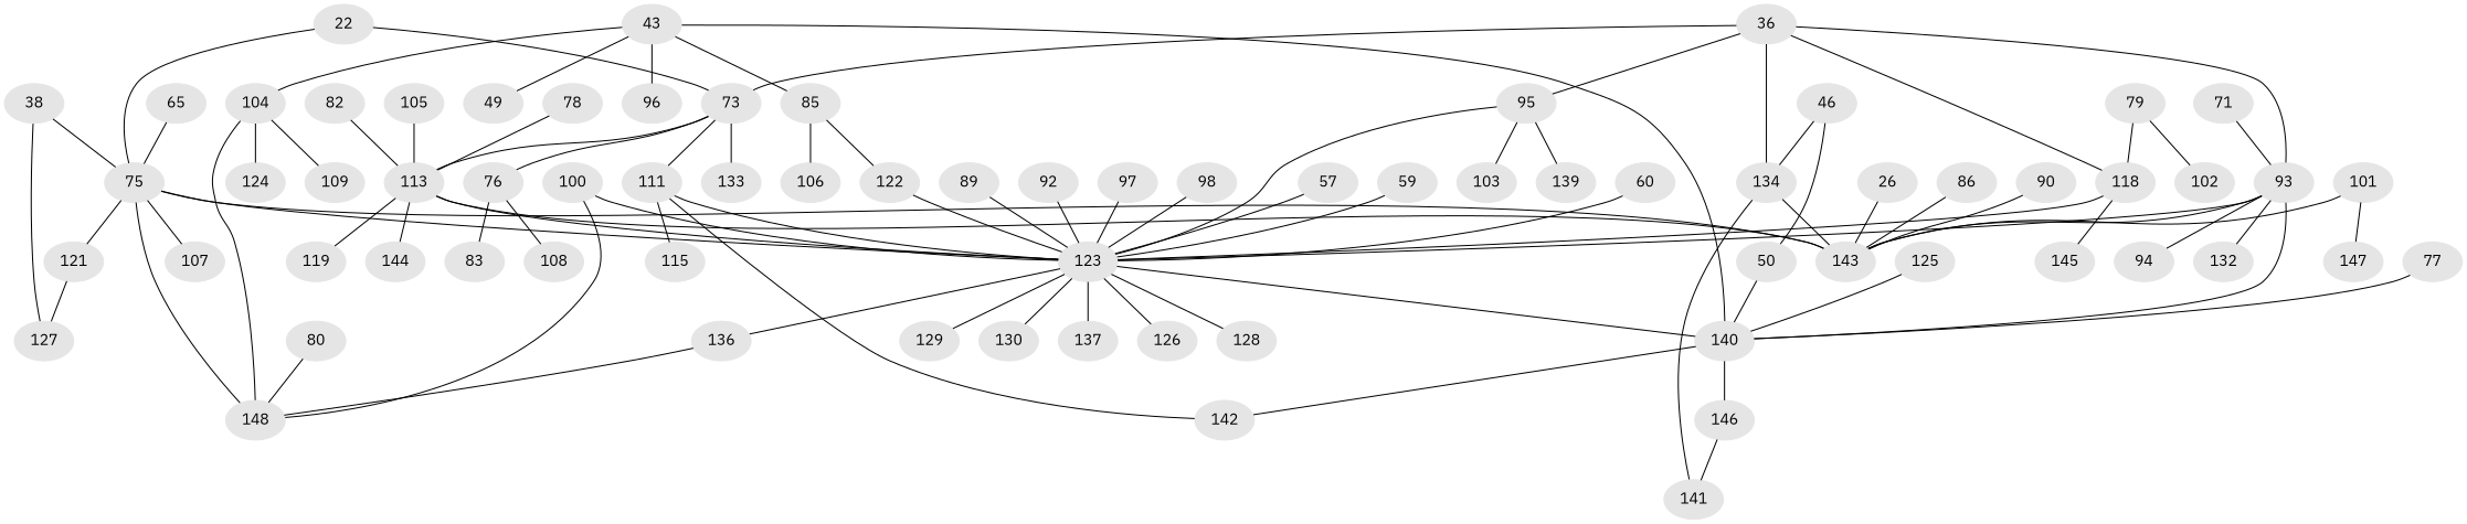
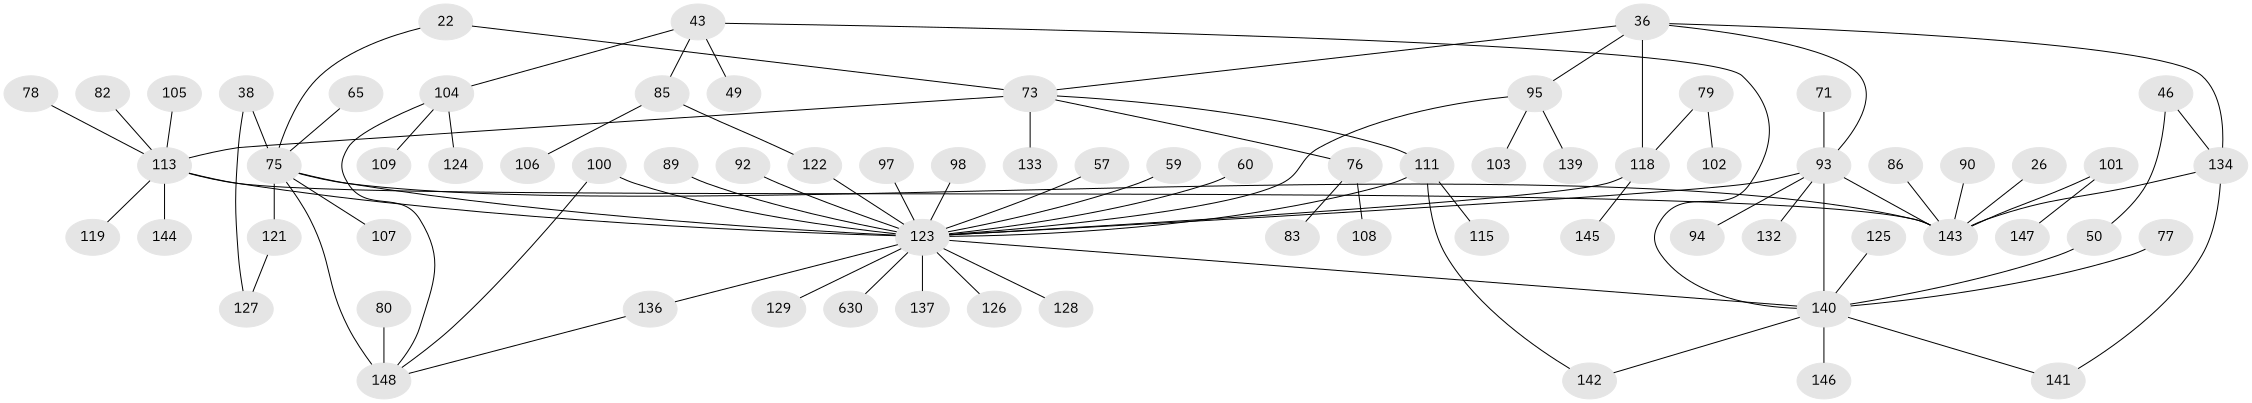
  graph {
    fontname="IBM Plex Sans"
    node [color=gray90 fontname="IBM Plex Sans" style=filled]
    edge [fontname="IBM Plex Sans"]
    73 [super="+32"]
    76
    111
    113 [super="+39+45+68+88"]
    133
    22
    75 [super="+12+34"]
    143 [super="+117+21+138"]
    123 [super="+63+29+116+120+16"]
    107
    121
    148 [super="+25+11+131+64+99"]
    26
    36
    93 [super="+70"]
    95
    118 [super="+52+74"]
    134 [super="+31"]
    140 [super="+53+61+135"]
    94
    132
    103
    139
    145
    141
    38
    127
    43 [super="+33"]
    n29 [label=49]
    85
-   96
    104 [super="+35"]
    106
    122
    109
    124
    142
    146
    46
    50
    126
    128
    129
-   130
+   130 [label=630]
    136 [super="+110"]
    137
    57
    59
    60
    65
    71
    83
    108
    115
    119
    144
    77
    78
    79
    102
    80
    82
    86
    89
    90
    92
    97
    98
    100
    101
    147
    105
    125 [super="+81"]
    73 -- 76
    73 -- 111
    73 -- 113 [weight=2]
    73 -- 133
    76 -- 83
    76 -- 108
    111 -- 123
    111 -- 142
    111 -- 115
    113 -- 143 [weight=4]
    113 -- 123 [weight=3]
    113 -- 119
    113 -- 144
    22 -- 73
    22 -- 75
    75 -- 143
    75 -- 123 [weight=4]
    75 -- 107
    75 -- 121
    75 -- 148 [weight=3]
    123 -- 140 [weight=4]
    123 -- 126
    123 -- 128
    123 -- 129
    123 -- 130
    123 -- 136
    123 -- 137
    121 -- 127
    26 -- 143
    36 -- 73
    36 -- 93
    36 -- 95
    36 -- 118
    36 -- 134
    93 -- 143 [weight=2]
    93 -- 123
    93 -- 140 [weight=3]
    93 -- 94
    93 -- 132
    95 -- 123
    95 -- 103
    95 -- 139
    118 -- 123 [weight=2]
    118 -- 145
    134 -- 143
    134 -- 141
-   146 -- 141
+   140 -- 141
    140 -- 142
    140 -- 146
    38 -- 75
    38 -- 127
    43 -- 140
    43 -- n29
    43 -- 85
-   43 -- 96
    43 -- 104
    85 -- 106
    85 -- 122
    104 -- 148
    104 -- 109
    104 -- 124
    122 -- 123
    46 -- 134
    46 -- 50
    50 -- 140
    136 -- 148
    57 -- 123
    59 -- 123
    60 -- 123
    65 -- 75
    71 -- 93
    77 -- 140
    78 -- 113
    79 -- 118
    79 -- 102
    80 -- 148
    82 -- 113
    86 -- 143
    89 -- 123
    90 -- 143
    92 -- 123
    97 -- 123
    98 -- 123
    100 -- 123
    100 -- 148
    101 -- 143
    101 -- 147
    105 -- 113
    125 -- 140
  }
